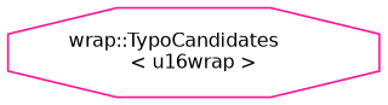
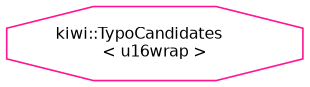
  digraph {
    rankdir=TB
-   n1 [color=deeppink fillcolor=white fontname=Helvetica fontsize=10 height=0.2 label="wrap::TypoCandidates\l\< u16wrap \>" shape=octagon style=filled width=0.4]
+   n1 [color=deeppink fillcolor=white fontname=Helvetica fontsize=10 height=0.2 label="kiwi::TypoCandidates\l\< u16wrap \>" shape=octagon style=filled width=0.4]
  }
